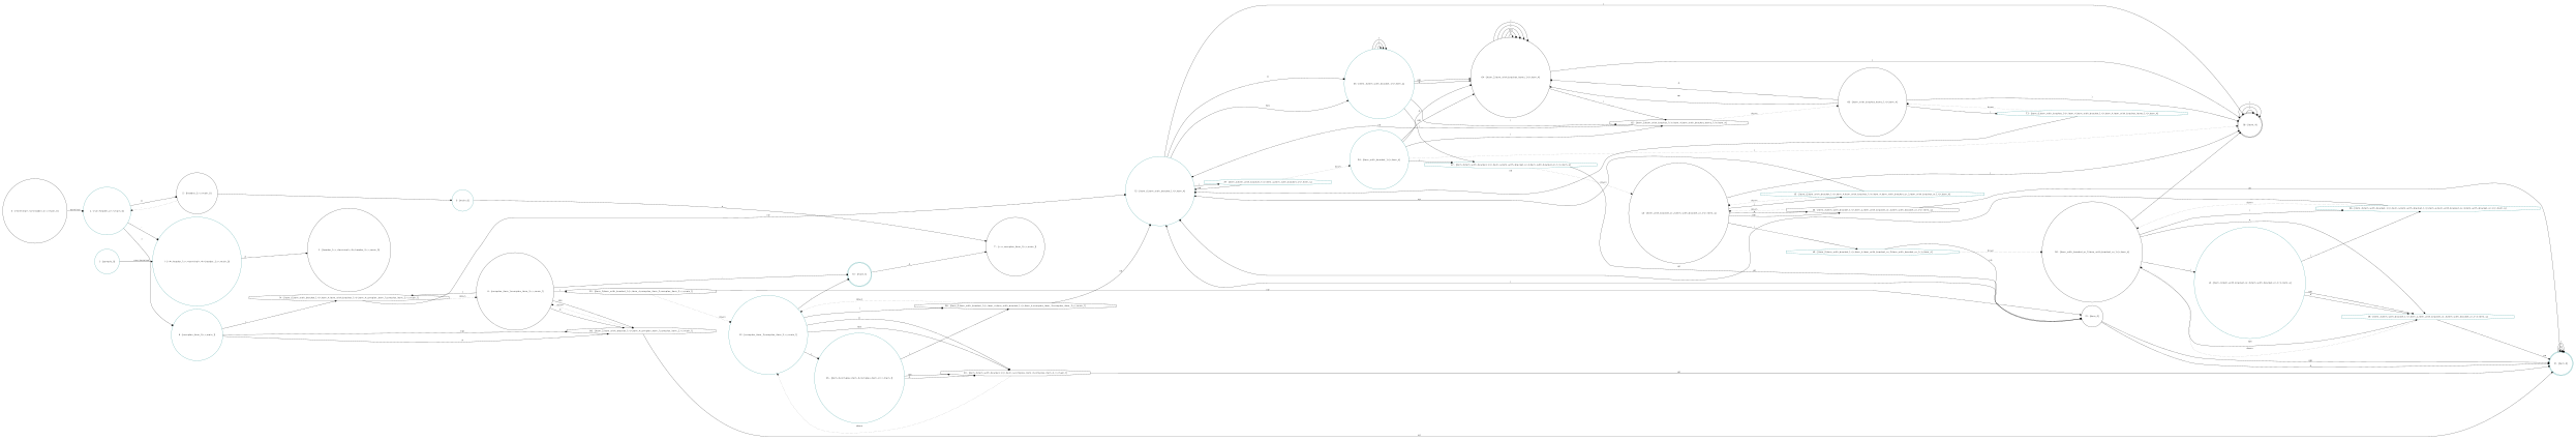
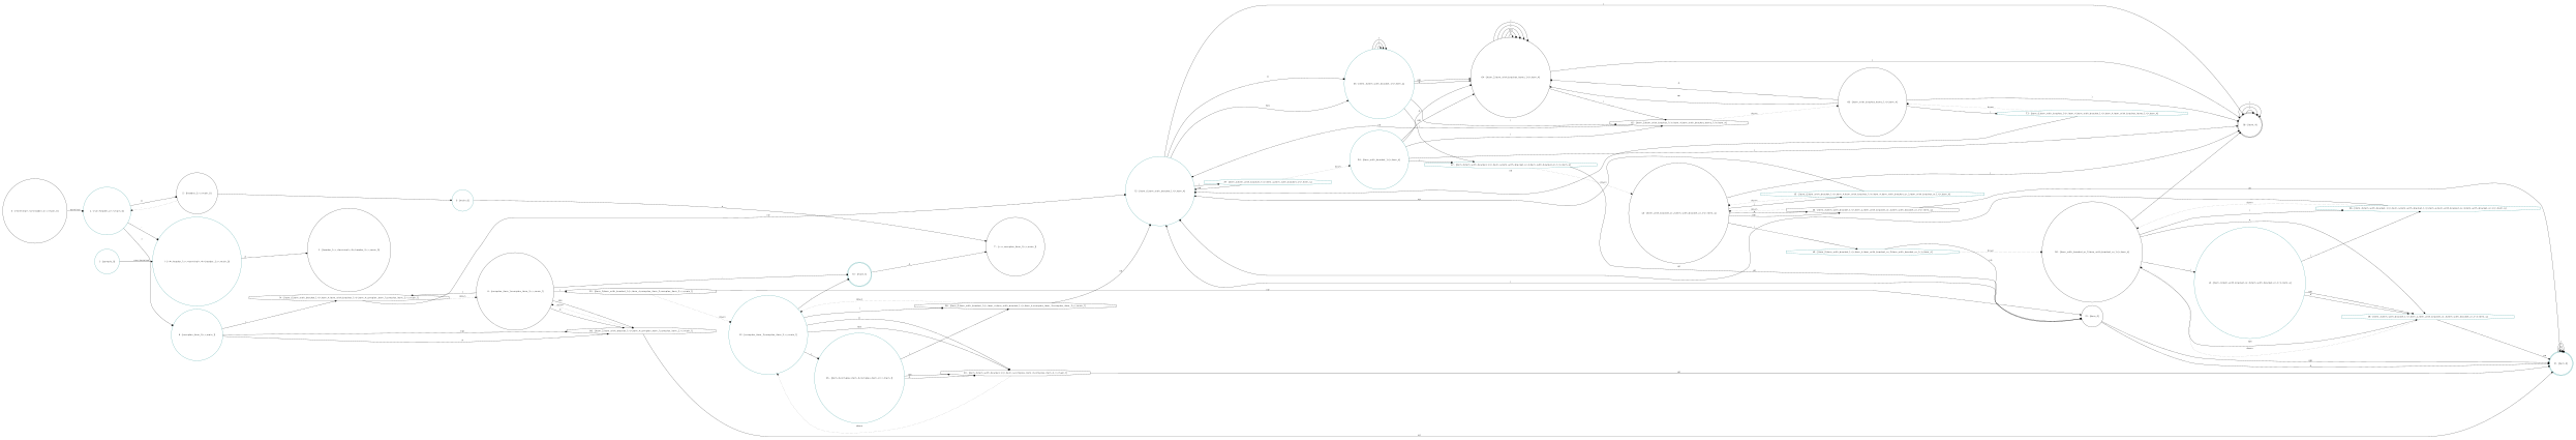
  digraph {
    fontname=Montserrat
    rankdir=LR
    node [color=teal fontname=Montserrat shape=circle]
    edge [arrowhead=diamond color=black fontname=Montserrat]
    n1 [label="0 - [sample_0]"]
    n2 [label="1 - [<A>,header_1,<;>,<terminal>,<A>,header_2,<;>,main_0]"]
    n3 [color=black label="2 - [header_1,<;>,<terminal>,<A>,header_2,<;>,main_0]"]
    n4 [color=black label="3 - [<terminal>,<A>,header_2,<;>,main_0]"]
    n5 [label="4 - [<A>,header_2,<;>,main_0]"]
    n6 [color=black label="5 - [header_2,<;>,main_0]"]
    n7 [label="8 - [complex_item_0,<;>,main_1]"]
    n8 [label="6 - [main_0]"]
    n9 [color=black label="7 - [<::=>,complex_item_0,<;>,main_1]"]
    n10 [color=black label="14 - [item_0,item_with_bracket_1,<)>,item_4,item_with_bracket_1,<)>,item_4,complex_item_1,complex_item_2,<;>,main_1]" shape=octagon]
    n11 [color=black label="80 - [item_3,item_with_bracket_1,<)>,item_4,complex_item_1,complex_item_2,<;>,main_1]" shape=octagon]
    n12 [label="15 - [item_0,item_with_bracket_1,<)>,item_4]"]
    n13 [color=black label="16 - [complex_item_1,complex_item_2,<;>,main_1]"]
    n14 [label="31 - [item_3]" shape=doublecircle]
    n15 [label="35 - [item_3,item_with_bracket_1,<)>,item_4]"]
    n16 [label="37 - [item_0,item_with_bracket_1,<)>,item_4,item_with_bracket_1,<)>,item_4]" shape=octagon]
    n17 [color=black label="38 - [item_4]" shape=doublecircle]
    n18 [color=black label="64 - [item_3,item_with_bracket_items_1,<)>,item_4]"]
    n19 [label="42 - [item_0,item_with_bracket_1,<)>,item_4,item_with_bracket_or_2,item_with_bracket_or_1,<)>,item_4]" shape=octagon]
    n20 [color=black label="65 - [item_0,item_with_bracket_1,<)>,item_4,item_with_bracket_items_1,<)>,item_4]" shape=octagon]
    n21 [label="36 - [item_with_bracket_1,<)>,item_4]"]
    n22 [color=black label="20 - [item_0,item_with_bracket_1,<)>,item_4,complex_item_3,complex_item_2,<;>,main_1]" shape=octagon]
    n23 [label="10 - [main_1]" shape=doublecircle]
    n24 [color=black label="21 - [item_0]"]
    n25 [label="22 - [complex_item_3,complex_item_2,<;>,main_1]"]
    n26 [label="25 - [item_0,complex_item_3,complex_item_2,<;>,main_1]"]
    n27 [color=black label="28 - [item_0,item_with_bracket_1,<)>,item_4,item_with_bracket_1,<)>,item_4,complex_item_3,complex_item_2,<;>,main_1]" shape=octagon]
    n28 [color=black label="30 - [item_3,item_with_bracket_1,<)>,item_4,complex_item_3,complex_item_2,<;>,main_1]" shape=octagon]
    n29 [color=black label="43 - [item_with_bracket_or_2,item_with_bracket_or_1,<)>,item_4]"]
    n30 [color=black label="66 - [item_with_bracket_items_1,<)>,item_4]"]
    n31 [label="49 - [item_0,item_with_bracket_1,<)>,item_4,item_with_bracket_or_3,item_with_bracket_or_1,<)>,item_4]" shape=octagon]
    n32 [label="61 - [item_0,item_with_bracket_1,<)>,item_4,item_with_bracket_1,<)>,item_4,item_with_bracket_or_2,item_with_bracket_or_1,<)>,item_4]" shape=octagon]
    n33 [color=black label="63 - [item_3,item_with_bracket_1,<)>,item_4,item_with_bracket_or_2,item_with_bracket_or_1,<)>,item_4]" shape=octagon]
    n34 [color=black label="50 - [item_with_bracket_or_3,item_with_bracket_or_1,<)>,item_4]"]
    n35 [label="53 - [item_0,item_with_bracket_or_3,item_with_bracket_or_1,<)>,item_4]"]
    n36 [label="56 - [item_0,item_with_bracket_1,<)>,item_4,item_with_bracket_1,<)>,item_4,item_with_bracket_or_3,item_with_bracket_or_1,<)>,item_4]" shape=octagon]
    n37 [label="58 - [item_3,item_with_bracket_1,<)>,item_4,item_with_bracket_or_3,item_with_bracket_or_1,<)>,item_4]" shape=octagon]
    n38 [label="73 - [item_0,item_with_bracket_1,<)>,item_4,item_with_bracket_1,<)>,item_4,item_with_bracket_items_1,<)>,item_4]" shape=octagon]
    n1 -> n2 [label="non-terminal"]
    n2 -> n3 [label=A]
    n4 -> n5 [arrowhead=box label=terminal]
    n5 -> n2 [arrowhead=box label=","]
    n5 -> n6 [arrowhead=box label=A]
    n5 -> n7 [arrowhead=box label="::="]
    n6 -> n5 [label="," style=dotted]
    n6 -> n8 [label=";"]
    n7 -> n10 [label="("]
    n7 -> n11 [label=A]
    n7 -> n11 [label=eps]
    n8 -> n9 [label=A]
    n10 -> n12 [arrowhead=box label=up color=""]
    n10 -> n13 [label=down style=dotted color=""]
    n11 -> n13 [label=down style=dotted color=""]
    n11 -> n14 [label=up color=""]
    n12 -> n15 [arrowhead=box label=A]
    n12 -> n15 [label=eps]
    n12 -> n16 [label="("]
    n12 -> n17 [arrowhead=box label=")"]
    n13 -> n10 [label="("]
    n13 -> n11 [label=A]
    n13 -> n11 [arrowhead=box label=eps]
    n13 -> n22 [arrowhead=box label="|"]
    n13 -> n23 [arrowhead=box label=";"]
    n14 -> n14 [arrowhead=box label="*"]
    n14 -> n14 [arrowhead=box label="+"]
    n14 -> n14 [arrowhead=box label="?"]
    n15 -> n15 [label="*"]
    n15 -> n15 [label="+"]
    n15 -> n15 [label="?"]
    n15 -> n18 [label=A]
    n15 -> n18 [label=eps]
    n15 -> n19 [label="|"]
    n15 -> n20 [arrowhead=box label="("]
    n16 -> n12 [label=up color=""]
    n16 -> n21 [label=down style=dotted color=""]
    n17 -> n17 [arrowhead=box label="*"]
    n17 -> n17 [arrowhead=box label="+"]
    n17 -> n17 [label="?"]
    n18 -> n17 [label=")"]
    n18 -> n18 [label=A]
    n18 -> n18 [arrowhead=box label=eps]
    n18 -> n18 [arrowhead=box label="*"]
    n18 -> n18 [label="+"]
    n18 -> n18 [arrowhead=box label="?"]
    n18 -> n20 [label="("]
    n19 -> n24 [label=up color=""]
    n19 -> n29 [label=down style=dotted color=""]
    n20 -> n12 [label=up color=""]
    n20 -> n30 [label=down style=dotted color=""]
-   n21 -> n17 [label=")" style=dotted]
+   n21 -> n17 [label=")"]
    n21 -> n18 [arrowhead=box label=A]
    n21 -> n18 [label=eps]
    n21 -> n19 [arrowhead=box label="|"]
    n21 -> n20 [label="("]
    n22 -> n24 [label=up color=""]
    n22 -> n25 [arrowhead=box label=down style=dotted color=""]
    n23 -> n9 [label=A]
    n24 -> n12 [label="("]
    n24 -> n14 [label=A]
    n24 -> n14 [arrowhead=box label=eps]
    n25 -> n23 [arrowhead=box label=";"]
    n25 -> n26 [arrowhead=box label="|"]
    n25 -> n27 [arrowhead=box label="("]
    n25 -> n28 [label=A]
    n25 -> n28 [arrowhead=box label=eps]
    n26 -> n27 [label="("]
    n26 -> n28 [arrowhead=box label=A]
    n26 -> n28 [label=eps]
    n27 -> n12 [arrowhead=box label=up color=""]
    n27 -> n25 [label=down style=dotted color=""]
    n28 -> n14 [arrowhead=box label=up color=""]
    n28 -> n25 [label=down style=dotted color=""]
    n29 -> n17 [label=")"]
    n29 -> n31 [label="|"]
    n29 -> n32 [label="("]
    n29 -> n33 [label=A]
    n29 -> n33 [label=eps]
    n30 -> n17 [arrowhead=box label=")"]
    n30 -> n18 [arrowhead=box label=A]
    n30 -> n18 [label=eps]
    n30 -> n38 [label="("]
    n31 -> n24 [arrowhead=box label=up color=""]
    n31 -> n34 [arrowhead=box label=down style=dotted color=""]
    n32 -> n12 [label=up color=""]
    n32 -> n29 [arrowhead=box label=down style=dotted color=""]
    n33 -> n14 [label=up color=""]
    n33 -> n29 [label=down style=dotted color=""]
    n34 -> n17 [arrowhead=box label=")"]
    n34 -> n35 [label="|"]
    n34 -> n36 [arrowhead=box label="("]
    n34 -> n37 [label=A]
    n34 -> n37 [label=eps]
    n35 -> n36 [label="("]
    n35 -> n37 [label=A]
    n35 -> n37 [label=eps]
    n36 -> n12 [arrowhead=box label=up color=""]
    n36 -> n34 [label=down style=dotted color=""]
    n37 -> n14 [label=up color=""]
    n37 -> n34 [label=down style=dotted color=""]
    n38 -> n12 [arrowhead=box label=up color=""]
    n38 -> n30 [arrowhead=box label=down style=dotted color=""]
  }
